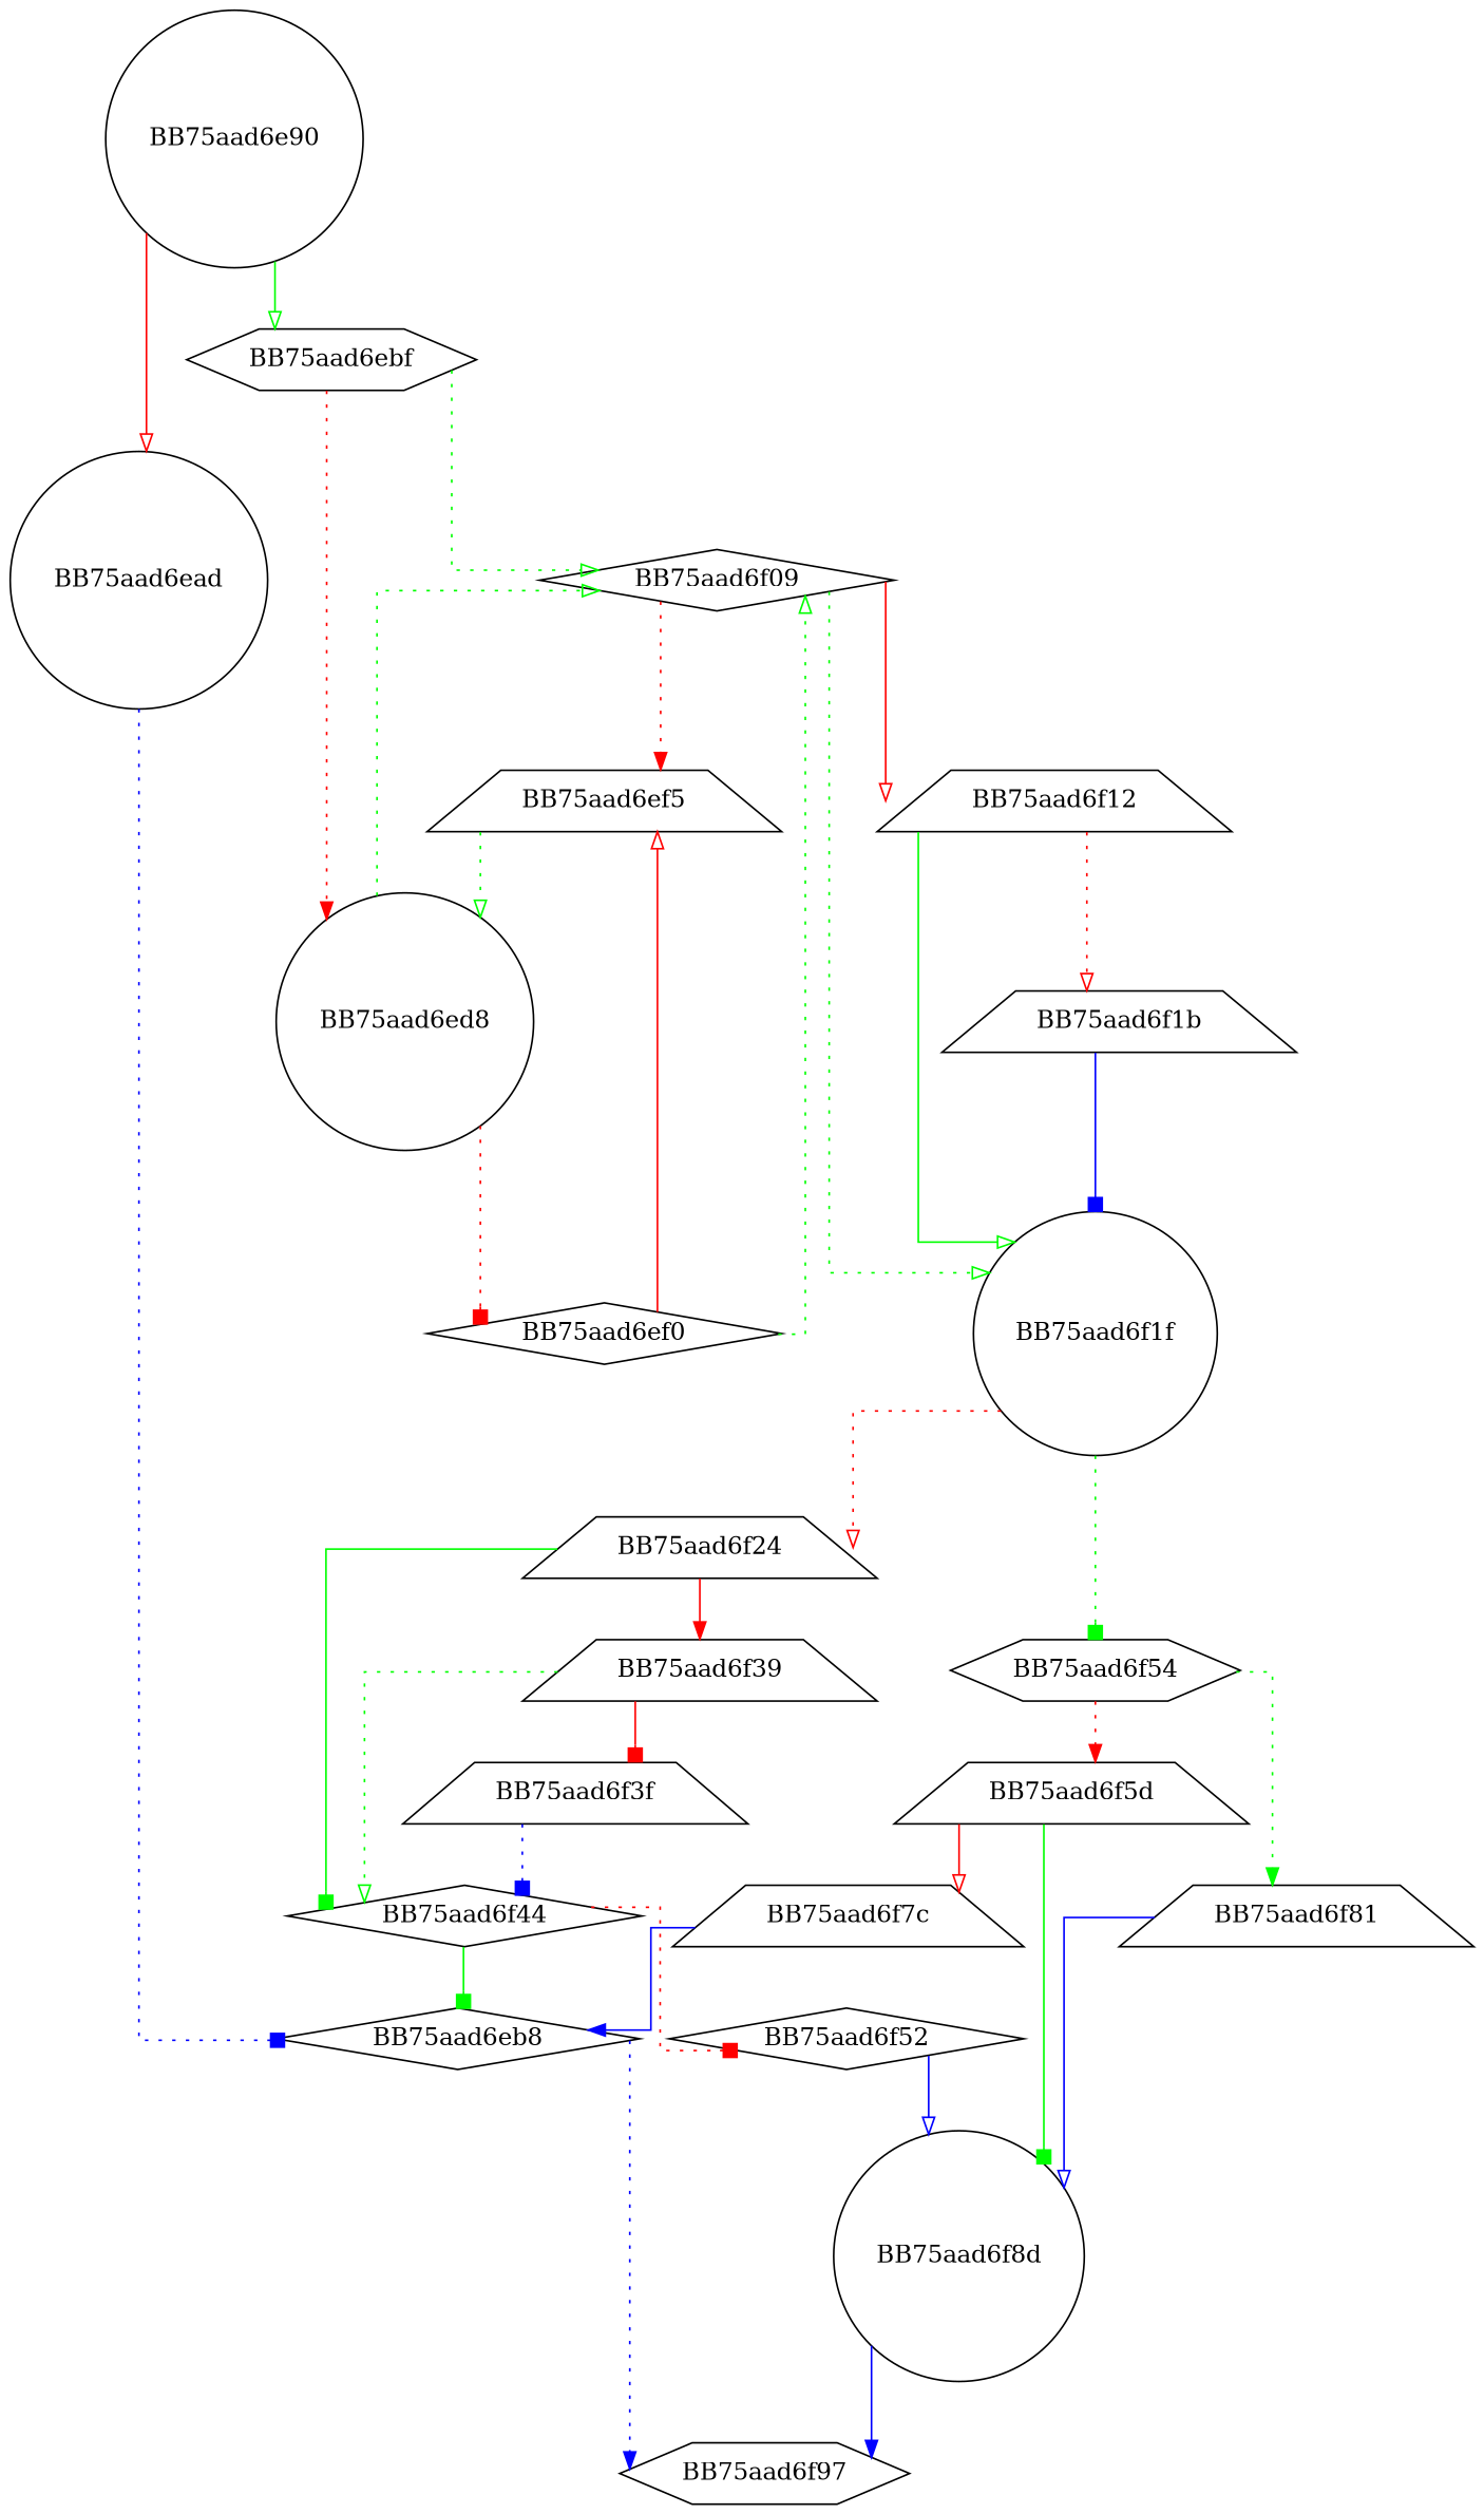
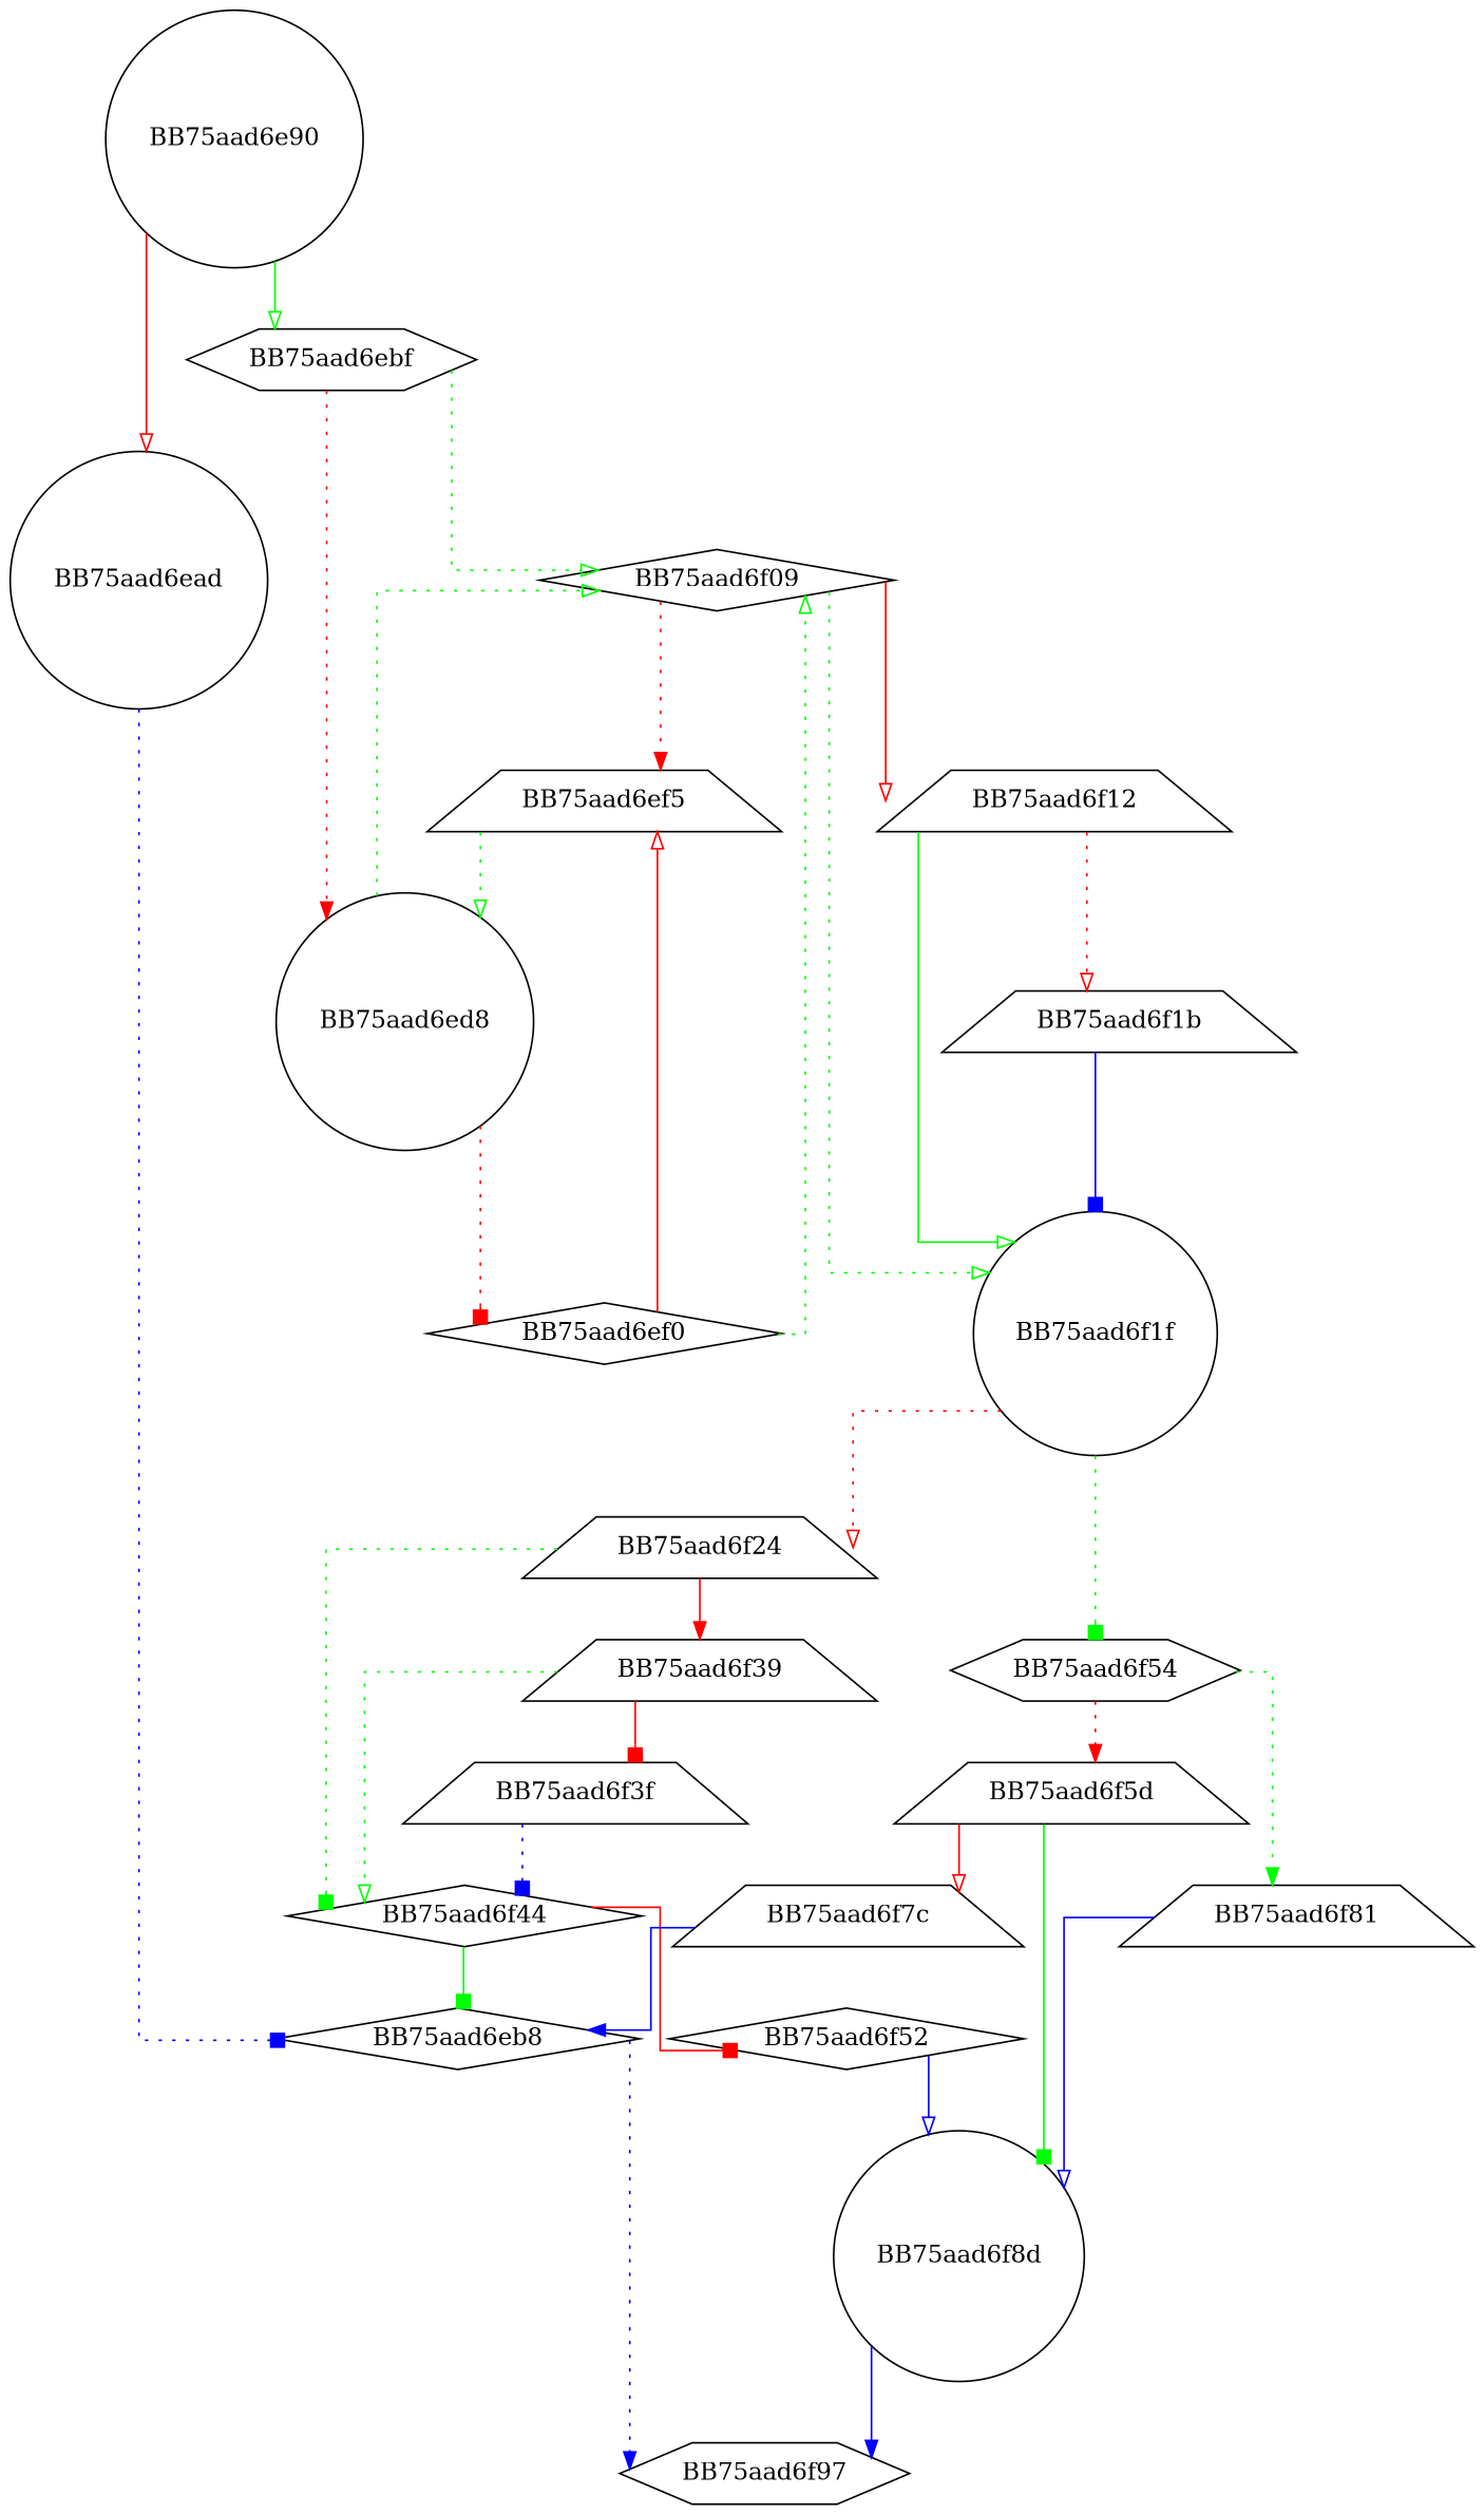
  digraph {
    splines=ortho
    node [shape=trapezium]
    edge [arrowhead=onormal color=green style=solid]
    BB75aad6e90 [shape=circle]
    BB75aad6ebf [shape=hexagon]
    BB75aad6ead [shape=circle]
    BB75aad6f09 [shape=diamond]
    BB75aad6ed8 [shape=circle]
    BB75aad6eb8 [shape=diamond]
    BB75aad6f1f [shape=circle]
    BB75aad6f12
    BB75aad6ef5
    BB75aad6ef0 [shape=diamond]
    BB75aad6f97 [shape=hexagon]
    BB75aad6f54 [shape=hexagon]
    BB75aad6f24
    BB75aad6f1b
    BB75aad6f81
    BB75aad6f5d
    BB75aad6f44 [shape=diamond]
    BB75aad6f39
    BB75aad6f8d [shape=circle]
    BB75aad6f7c
    BB75aad6f52 [shape=diamond]
    BB75aad6f3f
    BB75aad6e90 -> BB75aad6ebf
    BB75aad6e90 -> BB75aad6ead [color=red]
    BB75aad6ebf -> BB75aad6f09 [style=dotted]
    BB75aad6ebf -> BB75aad6ed8 [arrowhead=normal color=red style=dotted]
    BB75aad6ead -> BB75aad6eb8 [arrowhead=box color=blue style=dotted]
    BB75aad6f09 -> BB75aad6f1f [style=dotted]
    BB75aad6f09 -> BB75aad6f12 [color=red]
    BB75aad6f09 -> BB75aad6ef5 [arrowhead=normal color=red style=dotted]
    BB75aad6ed8 -> BB75aad6f09 [style=dotted]
    BB75aad6ed8 -> BB75aad6ef0 [arrowhead=box color=red style=dotted]
    BB75aad6eb8 -> BB75aad6f97 [arrowhead=normal color=blue style=dotted]
    BB75aad6f1f -> BB75aad6f54 [arrowhead=box style=dotted]
    BB75aad6f1f -> BB75aad6f24 [color=red style=dotted]
    BB75aad6f12 -> BB75aad6f1f
    BB75aad6f12 -> BB75aad6f1b [color=red style=dotted]
    BB75aad6ef5 -> BB75aad6ed8 [style=dotted]
    BB75aad6ef0 -> BB75aad6f09 [style=dotted]
    BB75aad6ef0 -> BB75aad6ef5 [color=red]
    BB75aad6f54 -> BB75aad6f81 [arrowhead=normal style=dotted]
    BB75aad6f54 -> BB75aad6f5d [arrowhead=normal color=red style=dotted]
-   BB75aad6f24 -> BB75aad6f44 [arrowhead=box]
+   BB75aad6f24 -> BB75aad6f44 [arrowhead=box style=dotted]
    BB75aad6f24 -> BB75aad6f39 [arrowhead=normal color=red]
    BB75aad6f1b -> BB75aad6f1f [arrowhead=box color=blue]
    BB75aad6f81 -> BB75aad6f8d [color=blue]
    BB75aad6f5d -> BB75aad6f8d [arrowhead=box]
    BB75aad6f5d -> BB75aad6f7c [color=red]
    BB75aad6f44 -> BB75aad6eb8 [arrowhead=box]
-   BB75aad6f44 -> BB75aad6f52 [arrowhead=box color=red style=dotted]
+   BB75aad6f44 -> BB75aad6f52 [arrowhead=box color=red]
    BB75aad6f39 -> BB75aad6f44 [style=dotted]
    BB75aad6f39 -> BB75aad6f3f [arrowhead=box color=red]
    BB75aad6f8d -> BB75aad6f97 [arrowhead=normal color=blue]
    BB75aad6f7c -> BB75aad6eb8 [arrowhead=normal color=blue]
    BB75aad6f52 -> BB75aad6f8d [color=blue]
    BB75aad6f3f -> BB75aad6f44 [arrowhead=box color=blue style=dotted]
  }
